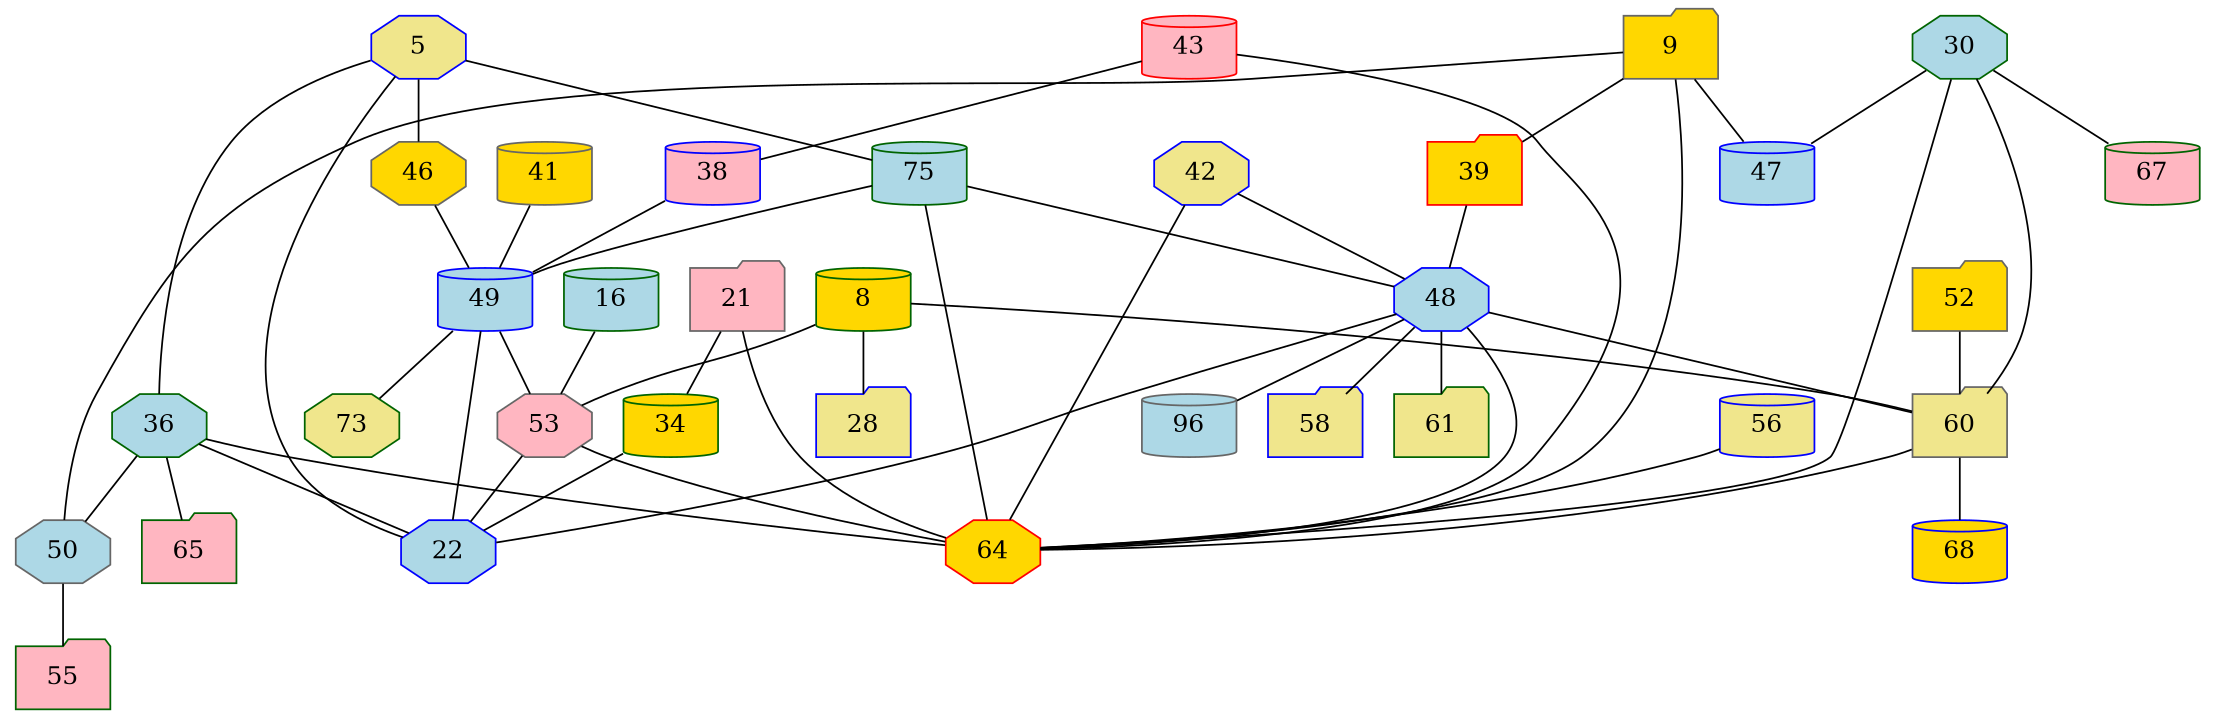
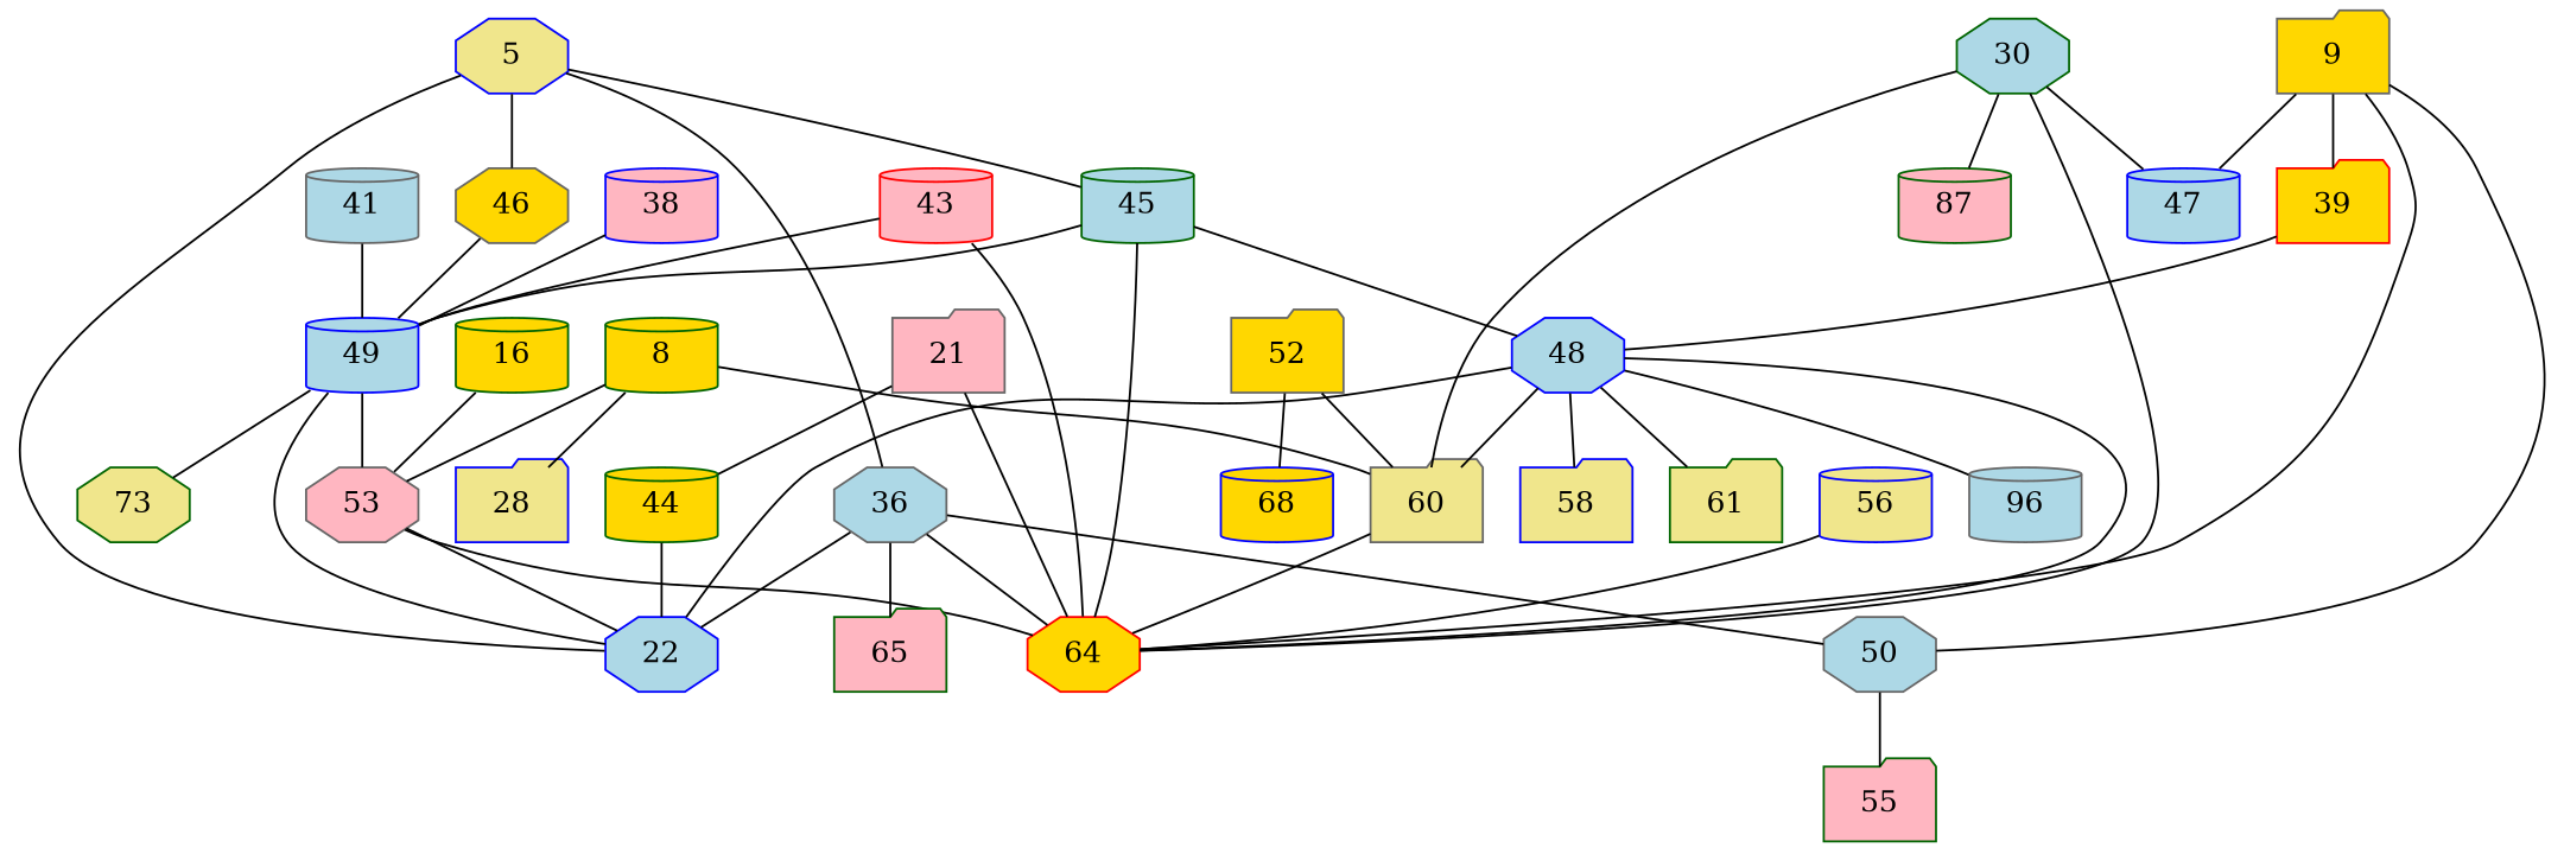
  graph {
    node [color=blue fillcolor=lightblue shape=cylinder style=filled]
-   16 [color=darkgreen super="+13"]
+   16 [color=darkgreen fillcolor=gold super="+13"]
    53 [color=gray40 fillcolor=lightpink shape=octagon super="+6+11"]
    5 [fillcolor=khaki shape=octagon]
-   36 [color=darkgreen shape=octagon super="+35+25"]
-   45 [color=darkgreen label=75]
+   36 [color=gray40 shape=octagon super="+35+25"]
+   45 [color=darkgreen]
    n6 [label=22 shape=octagon super="+57+32+59"]
    46 [color=gray40 fillcolor=gold shape=octagon]
    50 [color=gray40 shape=octagon]
    64 [color=red fillcolor=gold shape=octagon super="+2+4+14+54"]
    65 [color=darkgreen fillcolor=lightpink shape=folder]
    48 [shape=octagon super="+37"]
    49 [super="+17+19"]
    28 [fillcolor=khaki shape=folder super="+18"]
    8 [color=darkgreen fillcolor=gold]
    60 [color=gray40 fillcolor=khaki shape=folder super="+56+21"]
    9 [color=gray40 fillcolor=gold shape=folder]
    n17 [color=red fillcolor=gold label=39 shape=folder]
    47 [super="+23"]
    55 [color=darkgreen fillcolor=lightpink shape=folder]
    n20 [color=gray40 fillcolor=lightpink label=21 shape=folder]
-   44 [color=darkgreen fillcolor=gold label=34]
+   44 [color=darkgreen fillcolor=gold]
    30 [color=darkgreen shape=octagon super="+29"]
-   67 [color=darkgreen fillcolor=lightpink]
+   67 [color=darkgreen fillcolor=lightpink label=87]
    58 [fillcolor=khaki shape=folder]
    61 [color=darkgreen fillcolor=khaki shape=folder]
    n26 [color=gray40 label=96]
    n27 [color=darkgreen fillcolor=khaki label=73 shape=octagon]
    38 [fillcolor=lightpink]
-   41 [color=gray40 fillcolor=gold]
-   42 [fillcolor=khaki shape=octagon super="+22"]
+   41 [color=gray40]
    43 [color=red fillcolor=lightpink]
    n32 [fillcolor=khaki label=56]
    52 [color=gray40 fillcolor=gold shape=folder]
    68 [fillcolor=gold]
    16 -- 53
    53 -- n6
    53 -- 64 [weight=2]
    5 -- 36
    5 -- 45
    5 -- n6
    5 -- 46 [weight=2]
    36 -- n6 [weight=2]
    36 -- 50
    36 -- 64 [weight=4]
    36 -- 65
    45 -- 64
    45 -- 48
    45 -- 49
    46 -- 49
    50 -- 55
    48 -- n6
    48 -- 64
    48 -- 60 [weight=3]
    48 -- 58
    48 -- 61
    48 -- n26
    49 -- 53 [weight=2]
    49 -- n6
    49 -- n27
    8 -- 53
    8 -- 28
    8 -- 60 [weight=2]
    60 -- 64 [weight=2]
    9 -- 50
    9 -- 64
    9 -- n17
    9 -- 47 [weight=2]
    n17 -- 48
    n20 -- 64
    n20 -- 44
    44 -- n6
    30 -- 64
    30 -- 60
    30 -- 47
    30 -- 67
    38 -- 49
    41 -- 49
-   42 -- 64
-   42 -- 48
    43 -- 64
-   43 -- 38
+   43 -- 49
    n32 -- 64
    52 -- 60
-   60 -- 68
+   52 -- 68
  }
